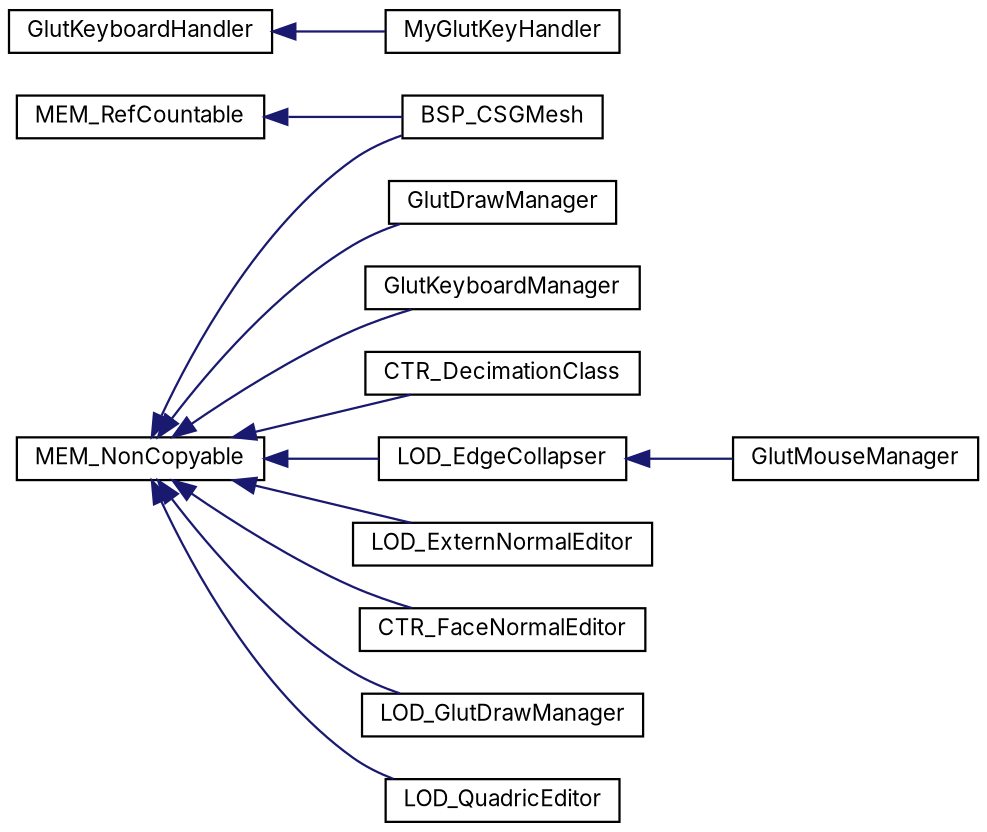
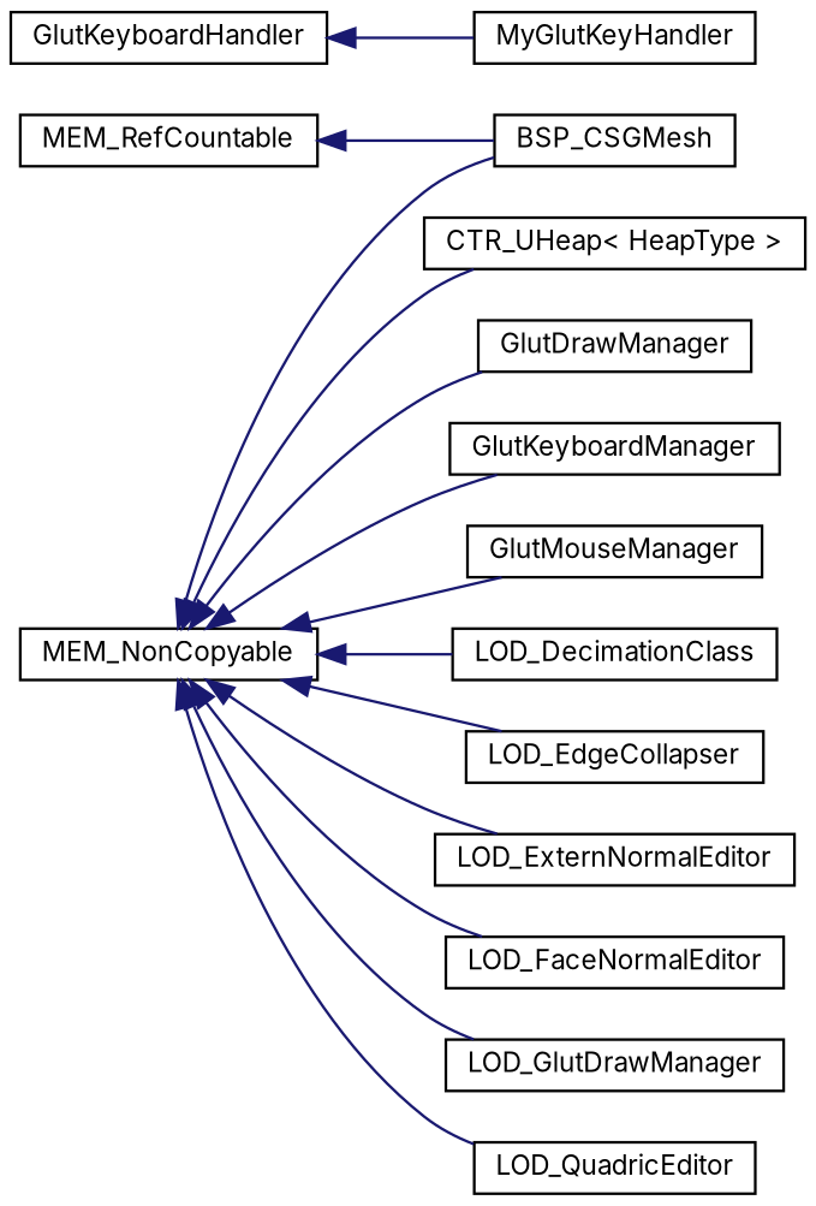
  digraph {
    fontname=Inter
    rankdir=LR
    node [color=black fillcolor=white fontname=Inter fontsize=10 shape=record style=filled]
    edge [color=midnightblue dir=back fontname=Inter fontsize=10 labelfontname=Helvetica labelfontsize=10 style=solid]
    n1 [height=0.2 label=MEM_NonCopyable width=0.4]
    n2 [height=0.2 label=BSP_CSGMesh width=0.4]
+   n3 [height=0.2 label="CTR_UHeap\< HeapType \>" width=0.4]
    n4 [height=0.2 label=GlutDrawManager width=0.4]
    n5 [height=0.2 label=GlutKeyboardManager width=0.4]
    n6 [height=0.2 label=GlutMouseManager width=0.4]
-   n7 [height=0.2 label=CTR_DecimationClass width=0.4]
+   n7 [height=0.2 label=LOD_DecimationClass width=0.4]
    n8 [height=0.2 label=LOD_EdgeCollapser width=0.4]
    n9 [height=0.2 label=LOD_ExternNormalEditor width=0.4]
-   n10 [height=0.2 label=CTR_FaceNormalEditor width=0.4]
+   n10 [height=0.2 label=LOD_FaceNormalEditor width=0.4]
    n11 [height=0.2 label=LOD_GlutDrawManager width=0.4]
    n12 [height=0.2 label=LOD_QuadricEditor width=0.4]
    n13 [height=0.2 label=GlutKeyboardHandler width=0.4]
    n14 [height=0.2 label=MyGlutKeyHandler width=0.4]
    n15 [height=0.2 label=MEM_RefCountable width=0.4]
    n1 -> n2
+   n1 -> n3
    n1 -> n4
    n1 -> n5
-   n8 -> n6
+   n1 -> n6
    n1 -> n7
    n1 -> n8
    n1 -> n9
    n1 -> n10
    n1 -> n11
    n1 -> n12
    n13 -> n14
    n15 -> n2
  }
